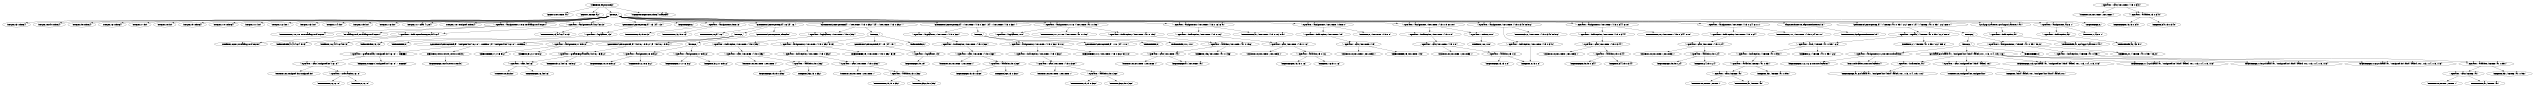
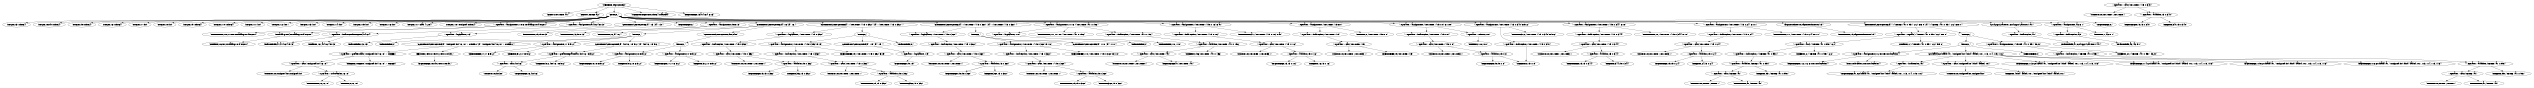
  digraph {
    n1 [label="(METHOD,tftp_connect)"]
    n2 [label="(PARAM,_QWORD *a1)"]
    n3 [label="(PARAM,_BYTE *a2)"]
    n4 [label="(BLOCK,,)"]
    n5 [label="(METHOD_RETURN,__int64 __fastcall)"]
    n6 [label="(LOCAL,v3: __int64)"]
    n7 [label="(LOCAL,result: __int64)"]
    n8 [label="(LOCAL,v5: __int64)"]
    n9 [label="(LOCAL,v6: __int64)"]
    n10 [label="(LOCAL,v7: int)"]
    n11 [label="(LOCAL,v8: int)"]
    n12 [label="(LOCAL,v9: __int64)"]
    n13 [label="(LOCAL,v10: __int64)"]
    n14 [label="(LOCAL,v11: int)"]
    n15 [label="(LOCAL,v12: int *)"]
    n16 [label="(LOCAL,v13: int)"]
    n17 [label="(LOCAL,v14: int)"]
    n18 [label="(LOCAL,v15: int)"]
    n19 [label="(LOCAL,v16: int)"]
    n20 [label="(LOCAL,v17: char [ 128 ])"]
    n21 [label="(LOCAL,v18: unsigned __int64)"]
    n22 [label="(<operator>.assignment,v18 = __readfsqword(0x28u))"]
    n23 [label="(<operator>.assignment,a1[167] = v3)"]
    n24 [label="(CONTROL_STRUCTURE,if ( !v3 ),if ( !v3 ))"]
    n25 [label="(IDENTIFIER,L,)"]
    n26 [label="(<operator>.assignment,v5 = v3)"]
    n27 [label="(CONTROL_STRUCTURE,if ( v6 ),if ( v6 ))"]
    n28 [label="(CONTROL_STRUCTURE,if ( !*(_QWORD *)(v5 + 352) ),if ( !*(_QWORD *)(v5 + 352) ))"]
    n29 [label="(CONTROL_STRUCTURE,if ( !*(_QWORD *)(v5 + 360) ),if ( !*(_QWORD *)(v5 + 360) ))"]
    n30 [label="(<operator>.assignment,v11 = *((_DWORD *)a1 + 156))"]
    n31 [label="(<operator>.assignment,*(_QWORD *)(v5 + 16) = a1)"]
    n32 [label="(<operator>.assignment,*(_DWORD *)v5 = 0)"]
    n33 [label="(<operator>.assignment,*(_DWORD *)(v5 + 8) = -100)"]
    n34 [label="(<operator>.assignment,*(_DWORD *)(v5 + 340) = 512)"]
    n35 [label="(<operator>.assignment,*(_DWORD *)(v5 + 344) = v8)"]
    n36 [label="(<operator>.assignment,*(_DWORD *)(v5 + 24) = v11)"]
    n37 [label="(tftp_set_timeouts,tftp_set_timeouts(v5))"]
    n38 [label="(CONTROL_STRUCTURE,if ( (*((_BYTE *)a1 + 951) & 2) == 0 ),if ( (*((_BYTE *)a1 + 951) & 2) == 0 ))"]
    n39 [label="(Curl_pgrsStartNow,Curl_pgrsStartNow(*a1))"]
    n40 [label="(<operator>.assignment,*a2 = 1)"]
    n41 [label="(IDENTIFIER,L,)"]
    n42 [label="(IDENTIFIER,v18,v18 = __readfsqword(0x28u))"]
    n43 [label="(__readfsqword,__readfsqword(0x28u))"]
    n44 [label="(<operator>.indirectIndexAccess,a1[167])"]
    n45 [label="(IDENTIFIER,v3,a1[167] = v3)"]
    n46 [label="(<operator>.logicalNot,!v3)"]
    n47 [label="(IDENTIFIER,v5,v5 = v3)"]
    n48 [label="(IDENTIFIER,v3,v5 = v3)"]
    n49 [label="(IDENTIFIER,v6,if ( v6 ))"]
    n50 [label="(BLOCK,,)"]
    n51 [label="(CONTROL_STRUCTURE,else,else)"]
    n52 [label="(<operator>.logicalNot,!*(_QWORD *)(v5 + 352))"]
    n53 [label="(BLOCK,,)"]
    n54 [label="(<operator>.logicalNot,!*(_QWORD *)(v5 + 360))"]
    n55 [label="(BLOCK,,)"]
    n56 [label="(<operator>.logicalNot,!v10)"]
    n57 [label="(IDENTIFIER,v11,v11 = *((_DWORD *)a1 + 156))"]
    n58 [label="(<operator>.indirection,*((_DWORD *)a1 + 156))"]
    n59 [label="(<operator>.indirection,*(_QWORD *)(v5 + 16))"]
    n60 [label="(IDENTIFIER,a1,*(_QWORD *)(v5 + 16) = a1)"]
    n61 [label="(<operator>.indirection,*(_DWORD *)v5)"]
    n62 [label="(LITERAL,0,*(_DWORD *)v5 = 0)"]
    n63 [label="(<operator>.indirection,*(_DWORD *)(v5 + 8))"]
    n64 [label="(<operator>.minus,-100)"]
    n65 [label="(<operator>.indirection,*(_DWORD *)(v5 + 340))"]
    n66 [label="(LITERAL,512,*(_DWORD *)(v5 + 340) = 512)"]
    n67 [label="(<operator>.indirection,*(_DWORD *)(v5 + 344))"]
    n68 [label="(IDENTIFIER,v8,*(_DWORD *)(v5 + 344) = v8)"]
    n69 [label="(<operator>.indirection,*(_DWORD *)(v5 + 24))"]
    n70 [label="(IDENTIFIER,v11,*(_DWORD *)(v5 + 24) = v11)"]
    n71 [label="(IDENTIFIER,v5,tftp_set_timeouts(v5))"]
    n72 [label="(<operator>.equals,(*((_BYTE *)a1 + 951) & 2) == 0)"]
    n73 [label="(BLOCK,,)"]
    n74 [label="(<operator>.indirection,*a1)"]
    n75 [label="(<operator>.indirection,*a2)"]
    n76 [label="(LITERAL,1,*a2 = 1)"]
    n77 [label="(LITERAL,0x28u,__readfsqword(0x28u))"]
    n78 [label="(IDENTIFIER,a1,a1[167] = v3)"]
    n79 [label="(LITERAL,167,a1[167] = v3)"]
    n80 [label="(IDENTIFIER,v3,!v3)"]
    n81 [label="(IDENTIFIER,L,)"]
    n82 [label="(CONTROL_STRUCTURE,if ( (unsigned int)(v6 - 8) > 0xFFB0 ),if ( (unsigned int)(v6 - 8) > 0xFFB0 ))"]
    n83 [label="(<operator>.assignment,v7 = 512)"]
    n84 [label="(CONTROL_STRUCTURE,if ( (int)v6 >= 512 ),if ( (int)v6 >= 512 ))"]
    n85 [label="(BLOCK,,)"]
    n86 [label="(<operator>.greaterThan,(unsigned int)(v6 - 8) > 0xFFB0)"]
    n87 [label="(RETURN,return result;,return result;)"]
    n88 [label="(IDENTIFIER,v7,v7 = 512)"]
    n89 [label="(LITERAL,512,v7 = 512)"]
    n90 [label="(<operator>.greaterEqualsThan,(int)v6 >= 512)"]
    n91 [label="(<operator>.cast,(unsigned int)(v6 - 8))"]
    n92 [label="(LITERAL,0xFFB0,(unsigned int)(v6 - 8) > 0xFFB0)"]
    n93 [label="(IDENTIFIER,result,return result;)"]
    n94 [label="(UNKNOWN,unsigned int,unsigned int)"]
    n95 [label="(<operator>.subtraction,v6 - 8)"]
    n96 [label="(IDENTIFIER,v6,v6 - 8)"]
    n97 [label="(LITERAL,8,v6 - 8)"]
    n98 [label="(<operator>.cast,(int)v6)"]
    n99 [label="(LITERAL,512,(int)v6 >= 512)"]
    n100 [label="(UNKNOWN,int,int)"]
    n101 [label="(IDENTIFIER,v6,(int)v6)"]
    n102 [label="(<operator>.assignment,v8 = 512)"]
    n103 [label="(<operator>.assignment,v7 = 512)"]
    n104 [label="(IDENTIFIER,v8,v8 = 512)"]
    n105 [label="(LITERAL,512,v8 = 512)"]
    n106 [label="(IDENTIFIER,v7,v7 = 512)"]
    n107 [label="(LITERAL,512,v7 = 512)"]
    n108 [label="(<operator>.indirection,*(_QWORD *)(v5 + 352))"]
    n109 [label="(<operator>.assignment,*(_QWORD *)(v5 + 352) = v9)"]
    n110 [label="(CONTROL_STRUCTURE,if ( !v9 ),if ( !v9 ))"]
    n111 [label="(IDENTIFIER,L,)"]
    n112 [label="(<operator>.cast,(_QWORD *)(v5 + 352))"]
    n113 [label="(UNKNOWN,_QWORD *,_QWORD *)"]
    n114 [label="(<operator>.addition,v5 + 352)"]
    n115 [label="(IDENTIFIER,v5,v5 + 352)"]
    n116 [label="(LITERAL,352,v5 + 352)"]
    n117 [label="(<operator>.indirection,*(_QWORD *)(v5 + 352))"]
    n118 [label="(IDENTIFIER,v9,*(_QWORD *)(v5 + 352) = v9)"]
    n119 [label="(<operator>.logicalNot,!v9)"]
    n120 [label="(<operator>.cast,(_QWORD *)(v5 + 352))"]
    n121 [label="(UNKNOWN,_QWORD *,_QWORD *)"]
    n122 [label="(<operator>.addition,v5 + 352)"]
    n123 [label="(IDENTIFIER,v5,v5 + 352)"]
    n124 [label="(LITERAL,352,v5 + 352)"]
    n125 [label="(IDENTIFIER,v9,!v9)"]
    n126 [label="(<operator>.indirection,*(_QWORD *)(v5 + 360))"]
    n127 [label="(<operator>.assignment,*(_QWORD *)(v5 + 360) = v10)"]
    n128 [label="(CONTROL_STRUCTURE,if ( !v10 ),if ( !v10 ))"]
    n129 [label="(IDENTIFIER,L,)"]
    n130 [label="(<operator>.cast,(_QWORD *)(v5 + 360))"]
    n131 [label="(UNKNOWN,_QWORD *,_QWORD *)"]
    n132 [label="(<operator>.addition,v5 + 360)"]
    n133 [label="(IDENTIFIER,v5,v5 + 360)"]
    n134 [label="(LITERAL,360,v5 + 360)"]
    n135 [label="(<operator>.indirection,*(_QWORD *)(v5 + 360))"]
    n136 [label="(IDENTIFIER,v10,*(_QWORD *)(v5 + 360) = v10)"]
    n137 [label="(<operator>.cast,(_QWORD *)(v5 + 360))"]
    n138 [label="(UNKNOWN,_QWORD *,_QWORD *)"]
    n139 [label="(<operator>.addition,v5 + 360)"]
    n140 [label="(IDENTIFIER,v5,v5 + 360)"]
    n141 [label="(LITERAL,360,v5 + 360)"]
    n142 [label="(IDENTIFIER,v10,!v10)"]
    n143 [label="(<operator>.addition,(_DWORD *)a1 + 156)"]
    n144 [label="(<operator>.cast,(_DWORD *)a1)"]
    n145 [label="(LITERAL,156,(_DWORD *)a1 + 156)"]
    n146 [label="(UNKNOWN,_DWORD *,_DWORD *)"]
    n147 [label="(IDENTIFIER,a1,(_DWORD *)a1)"]
    n148 [label="(<operator>.cast,(_QWORD *)(v5 + 16))"]
    n149 [label="(UNKNOWN,_QWORD *,_QWORD *)"]
    n150 [label="(<operator>.addition,v5 + 16)"]
    n151 [label="(IDENTIFIER,v5,v5 + 16)"]
    n152 [label="(LITERAL,16,v5 + 16)"]
    n153 [label="(<operator>.cast,(_DWORD *)v5)"]
    n154 [label="(UNKNOWN,_DWORD *,_DWORD *)"]
    n155 [label="(IDENTIFIER,v5,(_DWORD *)v5)"]
    n156 [label="(<operator>.cast,(_DWORD *)(v5 + 8))"]
    n157 [label="(LITERAL,100,-100)"]
    n158 [label="(UNKNOWN,_DWORD *,_DWORD *)"]
    n159 [label="(<operator>.addition,v5 + 8)"]
    n160 [label="(IDENTIFIER,v5,v5 + 8)"]
    n161 [label="(LITERAL,8,v5 + 8)"]
    n162 [label="(<operator>.cast,(_DWORD *)(v5 + 340))"]
    n163 [label="(UNKNOWN,_DWORD *,_DWORD *)"]
    n164 [label="(<operator>.addition,v5 + 340)"]
    n165 [label="(IDENTIFIER,v5,v5 + 340)"]
    n166 [label="(LITERAL,340,v5 + 340)"]
    n167 [label="(<operator>.cast,(_DWORD *)(v5 + 344))"]
    n168 [label="(UNKNOWN,_DWORD *,_DWORD *)"]
    n169 [label="(<operator>.addition,v5 + 344)"]
    n170 [label="(IDENTIFIER,v5,v5 + 344)"]
    n171 [label="(LITERAL,344,v5 + 344)"]
    n172 [label="(<operator>.cast,(_DWORD *)(v5 + 24))"]
    n173 [label="(UNKNOWN,_DWORD *,_DWORD *)"]
    n174 [label="(<operator>.addition,v5 + 24)"]
    n175 [label="(IDENTIFIER,v5,v5 + 24)"]
    n176 [label="(LITERAL,24,v5 + 24)"]
    n177 [label="(<operator>.and,*((_BYTE *)a1 + 951) & 2)"]
    n178 [label="(LITERAL,0,(*((_BYTE *)a1 + 951) & 2) == 0)"]
    n179 [label="(BLOCK,,)"]
    n180 [label="(<operators>.assignmentOr,*((_BYTE *)a1 + 951) |= 2u)"]
    n181 [label="(<operator>.indirection,*((_BYTE *)a1 + 951))"]
    n182 [label="(LITERAL,2,*((_BYTE *)a1 + 951) & 2)"]
    n183 [label="(<operator>.addition,(_BYTE *)a1 + 951)"]
    n184 [label="(<operator>.cast,(_BYTE *)a1)"]
    n185 [label="(LITERAL,951,(_BYTE *)a1 + 951)"]
    n186 [label="(UNKNOWN,_BYTE *,_BYTE *)"]
    n187 [label="(IDENTIFIER,a1,(_BYTE *)a1)"]
    n188 [label="(<operator>.assignment,v12 = __errno_location())"]
    n189 [label="(Curl_failf,Curl_failf(*a1, (unsigned int)\"bind() failed; %s\", v13, v14, v15, v16))"]
    n190 [label="(IDENTIFIER,L,)"]
    n191 [label="(<operator>.indirection,*((_BYTE *)a1 + 951))"]
    n192 [label="(LITERAL,2u,*((_BYTE *)a1 + 951) |= 2u)"]
    n193 [label="(IDENTIFIER,v12,v12 = __errno_location())"]
    n194 [label="(__errno_location,__errno_location())"]
    n195 [label="(<operator>.indirection,*a1)"]
    n196 [label="(<operator>.cast,(unsigned int)\"bind() failed; %s\")"]
    n197 [label="(IDENTIFIER,v13,Curl_failf(*a1, (unsigned int)\"bind() failed; %s\", v13, v14, v15, v16))"]
    n198 [label="(IDENTIFIER,v14,Curl_failf(*a1, (unsigned int)\"bind() failed; %s\", v13, v14, v15, v16))"]
    n199 [label="(IDENTIFIER,v15,Curl_failf(*a1, (unsigned int)\"bind() failed; %s\", v13, v14, v15, v16))"]
    n200 [label="(IDENTIFIER,v16,Curl_failf(*a1, (unsigned int)\"bind() failed; %s\", v13, v14, v15, v16))"]
    n201 [label="(IDENTIFIER,a1,Curl_failf(*a1, (unsigned int)\"bind() failed; %s\", v13, v14, v15, v16))"]
    n202 [label="(UNKNOWN,unsigned int,unsigned int)"]
    n203 [label="(LITERAL,\"bind() failed; %s\",(unsigned int)\"bind() failed; %s\")"]
    n204 [label="(<operator>.addition,(_BYTE *)a1 + 951)"]
    n205 [label="(<operator>.cast,(_BYTE *)a1)"]
    n206 [label="(LITERAL,951,(_BYTE *)a1 + 951)"]
    n207 [label="(UNKNOWN,_BYTE *,_BYTE *)"]
    n208 [label="(IDENTIFIER,a1,(_BYTE *)a1)"]
    n209 [label="(IDENTIFIER,a1,Curl_pgrsStartNow(*a1))"]
    n210 [label="(IDENTIFIER,a2,*a2 = 1)"]
    n1 -> n2
    n1 -> n3
    n1 -> n4
    n1 -> n5
    n4 -> n6
    n4 -> n7
    n4 -> n8
    n4 -> n9
    n4 -> n10
    n4 -> n11
    n4 -> n12
    n4 -> n13
    n4 -> n14
    n4 -> n15
    n4 -> n16
    n4 -> n17
    n4 -> n18
    n4 -> n19
    n4 -> n20
    n4 -> n21
    n4 -> n22
    n4 -> n23
    n4 -> n24
    n4 -> n25
    n4 -> n26
    n4 -> n27
    n4 -> n28
    n4 -> n29
    n4 -> n30
    n4 -> n31
    n4 -> n32
    n4 -> n33
    n4 -> n34
    n4 -> n35
    n4 -> n36
    n4 -> n37
    n4 -> n38
    n4 -> n39
    n4 -> n40
    n4 -> n41
    n22 -> n42
    n22 -> n43
    n23 -> n44
-   n23 -> n45
+   n1 -> n45
    n24 -> n46
    n26 -> n47
    n26 -> n48
    n27 -> n49
    n27 -> n50
    n27 -> n51
    n28 -> n52
    n28 -> n53
    n29 -> n54
    n29 -> n55
    n30 -> n56
    n30 -> n57
    n30 -> n58
    n31 -> n59
    n31 -> n60
    n32 -> n61
    n32 -> n62
    n33 -> n63
    n33 -> n64
    n34 -> n65
    n34 -> n66
    n35 -> n67
    n35 -> n68
    n36 -> n69
    n36 -> n70
    n37 -> n71
    n38 -> n72
    n38 -> n73
    n39 -> n74
    n40 -> n75
    n40 -> n76
    n43 -> n77
    n44 -> n78
    n44 -> n79
    n46 -> n80
    n50 -> n81
    n50 -> n82
    n50 -> n83
    n50 -> n84
    n51 -> n85
    n52 -> n108
    n53 -> n109
    n53 -> n110
    n53 -> n111
    n54 -> n126
    n55 -> n127
    n55 -> n128
    n55 -> n129
    n56 -> n142
    n58 -> n143
    n59 -> n148
    n61 -> n153
    n63 -> n156
    n64 -> n157
    n65 -> n161
    n67 -> n167
    n69 -> n172
    n72 -> n177
    n72 -> n178
    n73 -> n179
    n73 -> n180
    n74 -> n209
    n75 -> n210
    n82 -> n86
    n82 -> n87
    n83 -> n88
    n83 -> n89
    n84 -> n90
    n85 -> n102
    n85 -> n103
    n86 -> n91
    n86 -> n92
    n87 -> n93
    n90 -> n98
    n90 -> n99
    n91 -> n94
    n91 -> n95
    n95 -> n96
    n95 -> n97
    n98 -> n100
    n98 -> n101
    n102 -> n104
    n102 -> n105
    n103 -> n106
    n103 -> n107
    n108 -> n112
    n109 -> n117
    n109 -> n118
    n110 -> n119
    n112 -> n113
    n112 -> n114
    n114 -> n115
    n114 -> n116
    n117 -> n120
    n119 -> n125
    n120 -> n121
    n120 -> n122
    n122 -> n123
    n122 -> n124
    n126 -> n130
    n127 -> n135
    n127 -> n136
    n130 -> n131
    n130 -> n132
    n132 -> n133
    n132 -> n134
    n135 -> n137
    n137 -> n138
    n137 -> n139
    n139 -> n140
    n139 -> n141
    n143 -> n144
    n143 -> n145
    n144 -> n146
    n144 -> n147
    n148 -> n149
    n148 -> n150
    n150 -> n151
    n150 -> n152
    n153 -> n154
    n153 -> n155
    n156 -> n158
    n156 -> n159
    n159 -> n160
    n159 -> n161
    n162 -> n163
    n162 -> n164
    n164 -> n165
    n164 -> n166
    n167 -> n168
    n167 -> n169
    n169 -> n170
    n169 -> n171
    n172 -> n173
    n172 -> n174
    n174 -> n175
    n174 -> n176
    n177 -> n181
    n177 -> n182
    n179 -> n188
    n179 -> n189
    n179 -> n190
    n180 -> n191
    n180 -> n192
    n181 -> n183
    n183 -> n184
    n183 -> n185
    n184 -> n186
    n184 -> n187
    n188 -> n193
    n188 -> n194
    n189 -> n195
    n189 -> n196
    n189 -> n197
    n189 -> n198
    n189 -> n199
    n189 -> n200
    n191 -> n204
    n195 -> n201
    n196 -> n202
    n196 -> n203
    n204 -> n205
    n204 -> n206
    n205 -> n207
    n205 -> n208
  }
